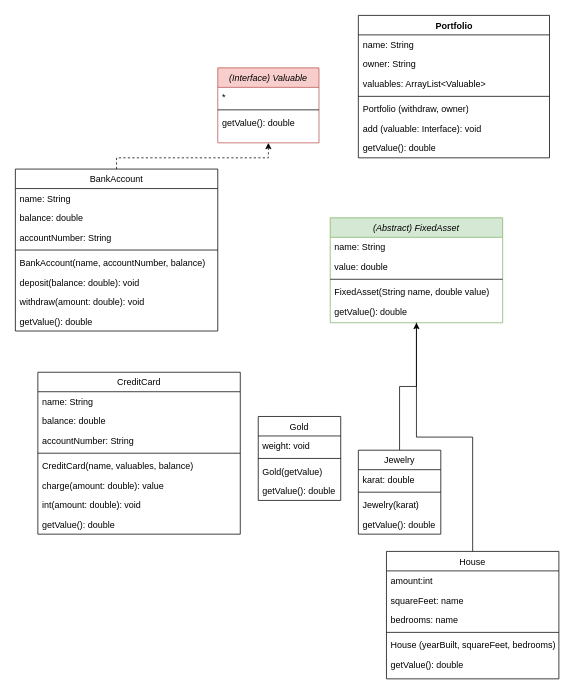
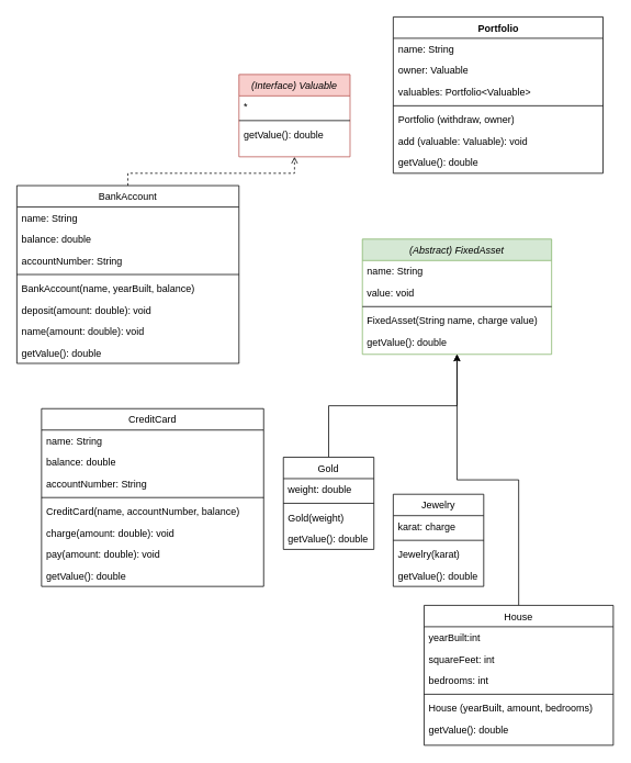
  <mxCell id="0" />
  <mxCell id="1" parent="0" />
  <mxCell id="2" value="(Abstract) FixedAsset" style="swimlane;fontStyle=2;align=center;verticalAlign=top;childLayout=stackLayout;horizontal=1;startSize=26;horizontalStack=0;resizeParent=1;resizeLast=0;collapsible=1;marginBottom=0;rounded=0;shadow=0;strokeWidth=1;fillColor=#d5e8d4;strokeColor=#82b366;" parent="1" vertex="1"><mxGeometry x="440" y="290" width="230" height="140" as="geometry"><mxRectangle x="230" y="140" width="160" height="26" as="alternateBounds" /></mxGeometry></mxCell>
  <mxCell id="3" value="name: String" style="text;align=left;verticalAlign=top;spacingLeft=4;spacingRight=4;overflow=hidden;rotatable=0;points=[[0,0.5],[1,0.5]];portConstraint=eastwest;" parent="2" vertex="1"><mxGeometry y="26" width="230" height="26" as="geometry" /></mxCell>
- <mxCell id="4" value="value: double&#10;" style="text;align=left;verticalAlign=top;spacingLeft=4;spacingRight=4;overflow=hidden;rotatable=0;points=[[0,0.5],[1,0.5]];portConstraint=eastwest;rounded=0;shadow=0;html=0;" parent="2" vertex="1"><mxGeometry y="52" width="230" height="26" as="geometry" /></mxCell>
+ <mxCell id="4" value="value: void&#10;" style="text;align=left;verticalAlign=top;spacingLeft=4;spacingRight=4;overflow=hidden;rotatable=0;points=[[0,0.5],[1,0.5]];portConstraint=eastwest;rounded=0;shadow=0;html=0;" parent="2" vertex="1"><mxGeometry y="52" width="230" height="26" as="geometry" /></mxCell>
  <mxCell id="5" value="" style="line;html=1;strokeWidth=1;align=left;verticalAlign=middle;spacingTop=-1;spacingLeft=3;spacingRight=3;rotatable=0;labelPosition=right;points=[];portConstraint=eastwest;" parent="2" vertex="1"><mxGeometry y="78" width="230" height="8" as="geometry" /></mxCell>
- <mxCell id="6" value="FixedAsset(String name, double value)" style="text;align=left;verticalAlign=top;spacingLeft=4;spacingRight=4;overflow=hidden;rotatable=0;points=[[0,0.5],[1,0.5]];portConstraint=eastwest;" parent="2" vertex="1"><mxGeometry y="86" width="230" height="26" as="geometry" /></mxCell>
+ <mxCell id="6" value="FixedAsset(String name, charge value)" style="text;align=left;verticalAlign=top;spacingLeft=4;spacingRight=4;overflow=hidden;rotatable=0;points=[[0,0.5],[1,0.5]];portConstraint=eastwest;" parent="2" vertex="1"><mxGeometry y="86" width="230" height="26" as="geometry" /></mxCell>
  <mxCell id="7" value="getValue(): double" style="text;align=left;verticalAlign=top;spacingLeft=4;spacingRight=4;overflow=hidden;rotatable=0;points=[[0,0.5],[1,0.5]];portConstraint=eastwest;" parent="2" vertex="1"><mxGeometry y="112" width="230" height="26" as="geometry" /></mxCell>
+ <mxCell id="8" style="edgeStyle=orthogonalEdgeStyle;rounded=0;orthogonalLoop=1;jettySize=auto;html=1;exitX=0.5;exitY=0;exitDx=0;exitDy=0;entryX=0.5;entryY=1;entryDx=0;entryDy=0;" parent="1" source="9" target="2" edge="1"><mxGeometry relative="1" as="geometry" /></mxCell>
  <mxCell id="9" value="Gold" style="swimlane;fontStyle=0;align=center;verticalAlign=top;childLayout=stackLayout;horizontal=1;startSize=26;horizontalStack=0;resizeParent=1;resizeLast=0;collapsible=1;marginBottom=0;rounded=0;shadow=0;strokeWidth=1;" parent="1" vertex="1"><mxGeometry x="344" y="555" width="110" height="112" as="geometry"><mxRectangle x="130" y="380" width="160" height="26" as="alternateBounds" /></mxGeometry></mxCell>
- <mxCell id="10" value="weight: void" style="text;align=left;verticalAlign=top;spacingLeft=4;spacingRight=4;overflow=hidden;rotatable=0;points=[[0,0.5],[1,0.5]];portConstraint=eastwest;" parent="9" vertex="1"><mxGeometry y="26" width="110" height="26" as="geometry" /></mxCell>
+ <mxCell id="10" value="weight: double" style="text;align=left;verticalAlign=top;spacingLeft=4;spacingRight=4;overflow=hidden;rotatable=0;points=[[0,0.5],[1,0.5]];portConstraint=eastwest;" parent="9" vertex="1"><mxGeometry y="26" width="110" height="26" as="geometry" /></mxCell>
  <mxCell id="11" value="" style="line;html=1;strokeWidth=1;align=left;verticalAlign=middle;spacingTop=-1;spacingLeft=3;spacingRight=3;rotatable=0;labelPosition=right;points=[];portConstraint=eastwest;" parent="9" vertex="1"><mxGeometry y="52" width="110" height="8" as="geometry" /></mxCell>
- <mxCell id="12" value="Gold(getValue)" style="text;align=left;verticalAlign=top;spacingLeft=4;spacingRight=4;overflow=hidden;rotatable=0;points=[[0,0.5],[1,0.5]];portConstraint=eastwest;" parent="9" vertex="1"><mxGeometry y="60" width="110" height="26" as="geometry" /></mxCell>
+ <mxCell id="12" value="Gold(weight)" style="text;align=left;verticalAlign=top;spacingLeft=4;spacingRight=4;overflow=hidden;rotatable=0;points=[[0,0.5],[1,0.5]];portConstraint=eastwest;" parent="9" vertex="1"><mxGeometry y="60" width="110" height="26" as="geometry" /></mxCell>
  <mxCell id="13" value="getValue(): double" style="text;align=left;verticalAlign=top;spacingLeft=4;spacingRight=4;overflow=hidden;rotatable=0;points=[[0,0.5],[1,0.5]];portConstraint=eastwest;" parent="9" vertex="1"><mxGeometry y="86" width="110" height="26" as="geometry" /></mxCell>
- <mxCell id="14" style="edgeStyle=orthogonalEdgeStyle;rounded=0;orthogonalLoop=1;jettySize=auto;html=1;exitX=0.5;exitY=0;exitDx=0;exitDy=0;entryX=0.5;entryY=1;entryDx=0;entryDy=0;endArrow=none;" parent="1" source="15" target="2" edge="1"><mxGeometry relative="1" as="geometry" /></mxCell>
+ <mxCell id="14" style="edgeStyle=orthogonalEdgeStyle;rounded=0;orthogonalLoop=1;jettySize=auto;html=1;exitX=0.5;exitY=0;exitDx=0;exitDy=0;entryX=0.5;entryY=1;entryDx=0;entryDy=0;" parent="1" source="15" target="2" edge="1"><mxGeometry relative="1" as="geometry" /></mxCell>
  <mxCell id="15" value="House&#10;" style="swimlane;fontStyle=0;align=center;verticalAlign=top;childLayout=stackLayout;horizontal=1;startSize=26;horizontalStack=0;resizeParent=1;resizeLast=0;collapsible=1;marginBottom=0;rounded=0;shadow=0;strokeWidth=1;" parent="1" vertex="1"><mxGeometry x="515" y="735" width="230" height="170" as="geometry"><mxRectangle x="550" y="140" width="160" height="26" as="alternateBounds" /></mxGeometry></mxCell>
- <mxCell id="16" value="amount:int" style="text;align=left;verticalAlign=top;spacingLeft=4;spacingRight=4;overflow=hidden;rotatable=0;points=[[0,0.5],[1,0.5]];portConstraint=eastwest;" parent="15" vertex="1"><mxGeometry y="26" width="230" height="26" as="geometry" /></mxCell>
- <mxCell id="17" value="squareFeet: name" style="text;align=left;verticalAlign=top;spacingLeft=4;spacingRight=4;overflow=hidden;rotatable=0;points=[[0,0.5],[1,0.5]];portConstraint=eastwest;rounded=0;shadow=0;html=0;" parent="15" vertex="1"><mxGeometry y="52" width="230" height="26" as="geometry" /></mxCell>
- <mxCell id="18" value="bedrooms: name" style="text;align=left;verticalAlign=top;spacingLeft=4;spacingRight=4;overflow=hidden;rotatable=0;points=[[0,0.5],[1,0.5]];portConstraint=eastwest;rounded=0;shadow=0;html=0;" parent="15" vertex="1"><mxGeometry y="78" width="230" height="26" as="geometry" /></mxCell>
+ <mxCell id="16" value="yearBuilt:int" style="text;align=left;verticalAlign=top;spacingLeft=4;spacingRight=4;overflow=hidden;rotatable=0;points=[[0,0.5],[1,0.5]];portConstraint=eastwest;" parent="15" vertex="1"><mxGeometry y="26" width="230" height="26" as="geometry" /></mxCell>
+ <mxCell id="17" value="squareFeet: int" style="text;align=left;verticalAlign=top;spacingLeft=4;spacingRight=4;overflow=hidden;rotatable=0;points=[[0,0.5],[1,0.5]];portConstraint=eastwest;rounded=0;shadow=0;html=0;" parent="15" vertex="1"><mxGeometry y="52" width="230" height="26" as="geometry" /></mxCell>
+ <mxCell id="18" value="bedrooms: int" style="text;align=left;verticalAlign=top;spacingLeft=4;spacingRight=4;overflow=hidden;rotatable=0;points=[[0,0.5],[1,0.5]];portConstraint=eastwest;rounded=0;shadow=0;html=0;" parent="15" vertex="1"><mxGeometry y="78" width="230" height="26" as="geometry" /></mxCell>
  <mxCell id="19" value="" style="line;html=1;strokeWidth=1;align=left;verticalAlign=middle;spacingTop=-1;spacingLeft=3;spacingRight=3;rotatable=0;labelPosition=right;points=[];portConstraint=eastwest;" parent="15" vertex="1"><mxGeometry y="104" width="230" height="8" as="geometry" /></mxCell>
- <mxCell id="20" value="House (yearBuilt, squareFeet, bedrooms)" style="text;align=left;verticalAlign=top;spacingLeft=4;spacingRight=4;overflow=hidden;rotatable=0;points=[[0,0.5],[1,0.5]];portConstraint=eastwest;" parent="15" vertex="1"><mxGeometry y="112" width="230" height="26" as="geometry" /></mxCell>
+ <mxCell id="20" value="House (yearBuilt, amount, bedrooms)" style="text;align=left;verticalAlign=top;spacingLeft=4;spacingRight=4;overflow=hidden;rotatable=0;points=[[0,0.5],[1,0.5]];portConstraint=eastwest;" parent="15" vertex="1"><mxGeometry y="112" width="230" height="26" as="geometry" /></mxCell>
  <mxCell id="21" value="getValue(): double" style="text;align=left;verticalAlign=top;spacingLeft=4;spacingRight=4;overflow=hidden;rotatable=0;points=[[0,0.5],[1,0.5]];portConstraint=eastwest;" parent="15" vertex="1"><mxGeometry y="138" width="230" height="26" as="geometry" /></mxCell>
  <mxCell id="22" value="Portfolio" style="swimlane;fontStyle=1;align=center;verticalAlign=top;childLayout=stackLayout;horizontal=1;startSize=26;horizontalStack=0;resizeParent=1;resizeParentMax=0;resizeLast=0;collapsible=1;marginBottom=0;whiteSpace=wrap;html=1;" parent="1" vertex="1"><mxGeometry x="477.5" y="20" width="255" height="190" as="geometry" /></mxCell>
  <mxCell id="23" value="name: String" style="text;strokeColor=none;fillColor=none;align=left;verticalAlign=top;spacingLeft=4;spacingRight=4;overflow=hidden;rotatable=0;points=[[0,0.5],[1,0.5]];portConstraint=eastwest;whiteSpace=wrap;html=1;" parent="22" vertex="1"><mxGeometry y="26" width="255" height="26" as="geometry" /></mxCell>
- <mxCell id="24" value="owner: String" style="text;strokeColor=none;fillColor=none;align=left;verticalAlign=top;spacingLeft=4;spacingRight=4;overflow=hidden;rotatable=0;points=[[0,0.5],[1,0.5]];portConstraint=eastwest;whiteSpace=wrap;html=1;" parent="22" vertex="1"><mxGeometry y="52" width="255" height="26" as="geometry" /></mxCell>
- <mxCell id="25" value="valuables: ArrayList&amp;lt;Valuable&amp;gt;" style="text;strokeColor=none;fillColor=none;align=left;verticalAlign=top;spacingLeft=4;spacingRight=4;overflow=hidden;rotatable=0;points=[[0,0.5],[1,0.5]];portConstraint=eastwest;whiteSpace=wrap;html=1;" parent="22" vertex="1"><mxGeometry y="78" width="255" height="26" as="geometry" /></mxCell>
+ <mxCell id="24" value="owner: Valuable" style="text;strokeColor=none;fillColor=none;align=left;verticalAlign=top;spacingLeft=4;spacingRight=4;overflow=hidden;rotatable=0;points=[[0,0.5],[1,0.5]];portConstraint=eastwest;whiteSpace=wrap;html=1;" parent="22" vertex="1"><mxGeometry y="52" width="255" height="26" as="geometry" /></mxCell>
+ <mxCell id="25" value="valuables: Portfolio&amp;lt;Valuable&amp;gt;" style="text;strokeColor=none;fillColor=none;align=left;verticalAlign=top;spacingLeft=4;spacingRight=4;overflow=hidden;rotatable=0;points=[[0,0.5],[1,0.5]];portConstraint=eastwest;whiteSpace=wrap;html=1;" parent="22" vertex="1"><mxGeometry y="78" width="255" height="26" as="geometry" /></mxCell>
  <mxCell id="26" value="" style="line;strokeWidth=1;fillColor=none;align=left;verticalAlign=middle;spacingTop=-1;spacingLeft=3;spacingRight=3;rotatable=0;labelPosition=right;points=[];portConstraint=eastwest;strokeColor=inherit;" parent="22" vertex="1"><mxGeometry y="104" width="255" height="8" as="geometry" /></mxCell>
  <mxCell id="27" value="Portfolio (withdraw, owner)" style="text;strokeColor=none;fillColor=none;align=left;verticalAlign=top;spacingLeft=4;spacingRight=4;overflow=hidden;rotatable=0;points=[[0,0.5],[1,0.5]];portConstraint=eastwest;whiteSpace=wrap;html=1;" parent="22" vertex="1"><mxGeometry y="112" width="255" height="26" as="geometry" /></mxCell>
- <mxCell id="28" value="add (valuable: Interface): void" style="text;strokeColor=none;fillColor=none;align=left;verticalAlign=top;spacingLeft=4;spacingRight=4;overflow=hidden;rotatable=0;points=[[0,0.5],[1,0.5]];portConstraint=eastwest;whiteSpace=wrap;html=1;" parent="22" vertex="1"><mxGeometry y="138" width="255" height="26" as="geometry" /></mxCell>
+ <mxCell id="28" value="add (valuable: Valuable): void" style="text;strokeColor=none;fillColor=none;align=left;verticalAlign=top;spacingLeft=4;spacingRight=4;overflow=hidden;rotatable=0;points=[[0,0.5],[1,0.5]];portConstraint=eastwest;whiteSpace=wrap;html=1;" parent="22" vertex="1"><mxGeometry y="138" width="255" height="26" as="geometry" /></mxCell>
  <mxCell id="29" value="getValue(): double" style="text;strokeColor=none;fillColor=none;align=left;verticalAlign=top;spacingLeft=4;spacingRight=4;overflow=hidden;rotatable=0;points=[[0,0.5],[1,0.5]];portConstraint=eastwest;whiteSpace=wrap;html=1;" parent="22" vertex="1"><mxGeometry y="164" width="255" height="26" as="geometry" /></mxCell>
- <mxCell id="30" style="edgeStyle=orthogonalEdgeStyle;rounded=0;orthogonalLoop=1;jettySize=auto;html=1;exitX=0.5;exitY=0;exitDx=0;exitDy=0;entryX=0.5;entryY=1;entryDx=0;entryDy=0;" parent="1" source="31" target="2" edge="1"><mxGeometry relative="1" as="geometry" /></mxCell>
  <mxCell id="31" value="Jewelry" style="swimlane;fontStyle=0;align=center;verticalAlign=top;childLayout=stackLayout;horizontal=1;startSize=26;horizontalStack=0;resizeParent=1;resizeLast=0;collapsible=1;marginBottom=0;rounded=0;shadow=0;strokeWidth=1;" parent="1" vertex="1"><mxGeometry x="477.5" y="600" width="110" height="112" as="geometry"><mxRectangle x="130" y="380" width="160" height="26" as="alternateBounds" /></mxGeometry></mxCell>
- <mxCell id="32" value="karat: double" style="text;align=left;verticalAlign=top;spacingLeft=4;spacingRight=4;overflow=hidden;rotatable=0;points=[[0,0.5],[1,0.5]];portConstraint=eastwest;" parent="31" vertex="1"><mxGeometry y="26" width="110" height="26" as="geometry" /></mxCell>
+ <mxCell id="32" value="karat: charge" style="text;align=left;verticalAlign=top;spacingLeft=4;spacingRight=4;overflow=hidden;rotatable=0;points=[[0,0.5],[1,0.5]];portConstraint=eastwest;" parent="31" vertex="1"><mxGeometry y="26" width="110" height="26" as="geometry" /></mxCell>
  <mxCell id="33" value="" style="line;html=1;strokeWidth=1;align=left;verticalAlign=middle;spacingTop=-1;spacingLeft=3;spacingRight=3;rotatable=0;labelPosition=right;points=[];portConstraint=eastwest;" parent="31" vertex="1"><mxGeometry y="52" width="110" height="8" as="geometry" /></mxCell>
  <mxCell id="34" value="Jewelry(karat)" style="text;align=left;verticalAlign=top;spacingLeft=4;spacingRight=4;overflow=hidden;rotatable=0;points=[[0,0.5],[1,0.5]];portConstraint=eastwest;" parent="31" vertex="1"><mxGeometry y="60" width="110" height="26" as="geometry" /></mxCell>
  <mxCell id="35" value="getValue(): double" style="text;align=left;verticalAlign=top;spacingLeft=4;spacingRight=4;overflow=hidden;rotatable=0;points=[[0,0.5],[1,0.5]];portConstraint=eastwest;" parent="31" vertex="1"><mxGeometry y="86" width="110" height="26" as="geometry" /></mxCell>
- <mxCell id="36" style="edgeStyle=orthogonalEdgeStyle;rounded=0;orthogonalLoop=1;jettySize=auto;html=1;exitX=0.5;exitY=0;exitDx=0;exitDy=0;entryX=0.5;entryY=1;entryDx=0;entryDy=0;dashed=1;" edge="1" parent="1" source="37" target="46"><mxGeometry relative="1" as="geometry"><Array as="points"><mxPoint x="155" y="210" /><mxPoint x="358" y="210" /></Array></mxGeometry></mxCell>
+ <mxCell id="36" style="edgeStyle=orthogonalEdgeStyle;rounded=0;orthogonalLoop=1;jettySize=auto;html=1;exitX=0.5;exitY=0;exitDx=0;exitDy=0;entryX=0.5;entryY=1;entryDx=0;entryDy=0;dashed=1;endArrow=open;" edge="1" parent="1" source="37" target="46"><mxGeometry relative="1" as="geometry"><Array as="points"><mxPoint x="155" y="210" /><mxPoint x="358" y="210" /></Array></mxGeometry></mxCell>
  <mxCell id="37" value="BankAccount" style="swimlane;fontStyle=0;align=center;verticalAlign=top;childLayout=stackLayout;horizontal=1;startSize=26;horizontalStack=0;resizeParent=1;resizeLast=0;collapsible=1;marginBottom=0;rounded=0;shadow=0;strokeWidth=1;" parent="1" vertex="1"><mxGeometry x="20" y="225" width="270" height="216" as="geometry"><mxRectangle x="130" y="380" width="160" height="26" as="alternateBounds" /></mxGeometry></mxCell>
  <mxCell id="38" value="name: String" style="text;align=left;verticalAlign=top;spacingLeft=4;spacingRight=4;overflow=hidden;rotatable=0;points=[[0,0.5],[1,0.5]];portConstraint=eastwest;" parent="37" vertex="1"><mxGeometry y="26" width="270" height="26" as="geometry" /></mxCell>
  <mxCell id="39" value="balance: double" style="text;align=left;verticalAlign=top;spacingLeft=4;spacingRight=4;overflow=hidden;rotatable=0;points=[[0,0.5],[1,0.5]];portConstraint=eastwest;" parent="37" vertex="1"><mxGeometry y="52" width="270" height="26" as="geometry" /></mxCell>
  <mxCell id="40" value="accountNumber: String" style="text;align=left;verticalAlign=top;spacingLeft=4;spacingRight=4;overflow=hidden;rotatable=0;points=[[0,0.5],[1,0.5]];portConstraint=eastwest;" parent="37" vertex="1"><mxGeometry y="78" width="270" height="26" as="geometry" /></mxCell>
  <mxCell id="41" value="" style="line;html=1;strokeWidth=1;align=left;verticalAlign=middle;spacingTop=-1;spacingLeft=3;spacingRight=3;rotatable=0;labelPosition=right;points=[];portConstraint=eastwest;" parent="37" vertex="1"><mxGeometry y="104" width="270" height="8" as="geometry" /></mxCell>
- <mxCell id="42" value="BankAccount(name, accountNumber, balance)" style="text;align=left;verticalAlign=top;spacingLeft=4;spacingRight=4;overflow=hidden;rotatable=0;points=[[0,0.5],[1,0.5]];portConstraint=eastwest;" parent="37" vertex="1"><mxGeometry y="112" width="270" height="26" as="geometry" /></mxCell>
- <mxCell id="43" value="deposit(balance: double): void" style="text;align=left;verticalAlign=top;spacingLeft=4;spacingRight=4;overflow=hidden;rotatable=0;points=[[0,0.5],[1,0.5]];portConstraint=eastwest;" parent="37" vertex="1"><mxGeometry y="138" width="270" height="26" as="geometry" /></mxCell>
- <mxCell id="44" value="withdraw(amount: double): void" style="text;align=left;verticalAlign=top;spacingLeft=4;spacingRight=4;overflow=hidden;rotatable=0;points=[[0,0.5],[1,0.5]];portConstraint=eastwest;" parent="37" vertex="1"><mxGeometry y="164" width="270" height="26" as="geometry" /></mxCell>
+ <mxCell id="42" value="BankAccount(name, yearBuilt, balance)" style="text;align=left;verticalAlign=top;spacingLeft=4;spacingRight=4;overflow=hidden;rotatable=0;points=[[0,0.5],[1,0.5]];portConstraint=eastwest;" parent="37" vertex="1"><mxGeometry y="112" width="270" height="26" as="geometry" /></mxCell>
+ <mxCell id="43" value="deposit(amount: double): void" style="text;align=left;verticalAlign=top;spacingLeft=4;spacingRight=4;overflow=hidden;rotatable=0;points=[[0,0.5],[1,0.5]];portConstraint=eastwest;" parent="37" vertex="1"><mxGeometry y="138" width="270" height="26" as="geometry" /></mxCell>
+ <mxCell id="44" value="name(amount: double): void" style="text;align=left;verticalAlign=top;spacingLeft=4;spacingRight=4;overflow=hidden;rotatable=0;points=[[0,0.5],[1,0.5]];portConstraint=eastwest;" parent="37" vertex="1"><mxGeometry y="164" width="270" height="26" as="geometry" /></mxCell>
  <mxCell id="45" value="getValue(): double" style="text;align=left;verticalAlign=top;spacingLeft=4;spacingRight=4;overflow=hidden;rotatable=0;points=[[0,0.5],[1,0.5]];portConstraint=eastwest;" parent="37" vertex="1"><mxGeometry y="190" width="270" height="26" as="geometry" /></mxCell>
  <mxCell id="46" value="(Interface) Valuable" style="swimlane;fontStyle=2;align=center;verticalAlign=top;childLayout=stackLayout;horizontal=1;startSize=26;horizontalStack=0;resizeParent=1;resizeLast=0;collapsible=1;marginBottom=0;rounded=0;shadow=0;strokeWidth=1;fillColor=#f8cecc;strokeColor=#b85450;" parent="1" vertex="1"><mxGeometry x="290" y="90" width="135" height="100" as="geometry"><mxRectangle x="230" y="140" width="160" height="26" as="alternateBounds" /></mxGeometry></mxCell>
  <mxCell id="47" value="*" style="text;align=left;verticalAlign=top;spacingLeft=4;spacingRight=4;overflow=hidden;rotatable=0;points=[[0,0.5],[1,0.5]];portConstraint=eastwest;rounded=0;shadow=0;html=0;" parent="46" vertex="1"><mxGeometry y="26" width="135" height="26" as="geometry" /></mxCell>
  <mxCell id="48" value="" style="line;html=1;strokeWidth=1;align=left;verticalAlign=middle;spacingTop=-1;spacingLeft=3;spacingRight=3;rotatable=0;labelPosition=right;points=[];portConstraint=eastwest;" parent="46" vertex="1"><mxGeometry y="52" width="135" height="8" as="geometry" /></mxCell>
  <mxCell id="49" value="getValue(): double" style="text;align=left;verticalAlign=top;spacingLeft=4;spacingRight=4;overflow=hidden;rotatable=0;points=[[0,0.5],[1,0.5]];portConstraint=eastwest;" parent="46" vertex="1"><mxGeometry y="60" width="135" height="26" as="geometry" /></mxCell>
  <mxCell id="50" value="CreditCard" style="swimlane;fontStyle=0;align=center;verticalAlign=top;childLayout=stackLayout;horizontal=1;startSize=26;horizontalStack=0;resizeParent=1;resizeLast=0;collapsible=1;marginBottom=0;rounded=0;shadow=0;strokeWidth=1;" vertex="1" parent="1"><mxGeometry x="50" y="496" width="270" height="216" as="geometry"><mxRectangle x="130" y="380" width="160" height="26" as="alternateBounds" /></mxGeometry></mxCell>
  <mxCell id="51" value="name: String" style="text;align=left;verticalAlign=top;spacingLeft=4;spacingRight=4;overflow=hidden;rotatable=0;points=[[0,0.5],[1,0.5]];portConstraint=eastwest;" vertex="1" parent="50"><mxGeometry y="26" width="270" height="26" as="geometry" /></mxCell>
  <mxCell id="52" value="balance: double" style="text;align=left;verticalAlign=top;spacingLeft=4;spacingRight=4;overflow=hidden;rotatable=0;points=[[0,0.5],[1,0.5]];portConstraint=eastwest;" vertex="1" parent="50"><mxGeometry y="52" width="270" height="26" as="geometry" /></mxCell>
  <mxCell id="53" value="accountNumber: String" style="text;align=left;verticalAlign=top;spacingLeft=4;spacingRight=4;overflow=hidden;rotatable=0;points=[[0,0.5],[1,0.5]];portConstraint=eastwest;" vertex="1" parent="50"><mxGeometry y="78" width="270" height="26" as="geometry" /></mxCell>
  <mxCell id="54" value="" style="line;html=1;strokeWidth=1;align=left;verticalAlign=middle;spacingTop=-1;spacingLeft=3;spacingRight=3;rotatable=0;labelPosition=right;points=[];portConstraint=eastwest;" vertex="1" parent="50"><mxGeometry y="104" width="270" height="8" as="geometry" /></mxCell>
- <mxCell id="55" value="CreditCard(name, valuables, balance)" style="text;align=left;verticalAlign=top;spacingLeft=4;spacingRight=4;overflow=hidden;rotatable=0;points=[[0,0.5],[1,0.5]];portConstraint=eastwest;" vertex="1" parent="50"><mxGeometry y="112" width="270" height="26" as="geometry" /></mxCell>
- <mxCell id="56" value="charge(amount: double): value" style="text;align=left;verticalAlign=top;spacingLeft=4;spacingRight=4;overflow=hidden;rotatable=0;points=[[0,0.5],[1,0.5]];portConstraint=eastwest;" vertex="1" parent="50"><mxGeometry y="138" width="270" height="26" as="geometry" /></mxCell>
- <mxCell id="57" value="int(amount: double): void" style="text;align=left;verticalAlign=top;spacingLeft=4;spacingRight=4;overflow=hidden;rotatable=0;points=[[0,0.5],[1,0.5]];portConstraint=eastwest;" vertex="1" parent="50"><mxGeometry y="164" width="270" height="26" as="geometry" /></mxCell>
+ <mxCell id="55" value="CreditCard(name, accountNumber, balance)" style="text;align=left;verticalAlign=top;spacingLeft=4;spacingRight=4;overflow=hidden;rotatable=0;points=[[0,0.5],[1,0.5]];portConstraint=eastwest;" vertex="1" parent="50"><mxGeometry y="112" width="270" height="26" as="geometry" /></mxCell>
+ <mxCell id="56" value="charge(amount: double): void" style="text;align=left;verticalAlign=top;spacingLeft=4;spacingRight=4;overflow=hidden;rotatable=0;points=[[0,0.5],[1,0.5]];portConstraint=eastwest;" vertex="1" parent="50"><mxGeometry y="138" width="270" height="26" as="geometry" /></mxCell>
+ <mxCell id="57" value="pay(amount: double): void" style="text;align=left;verticalAlign=top;spacingLeft=4;spacingRight=4;overflow=hidden;rotatable=0;points=[[0,0.5],[1,0.5]];portConstraint=eastwest;" vertex="1" parent="50"><mxGeometry y="164" width="270" height="26" as="geometry" /></mxCell>
  <mxCell id="58" value="getValue(): double" style="text;align=left;verticalAlign=top;spacingLeft=4;spacingRight=4;overflow=hidden;rotatable=0;points=[[0,0.5],[1,0.5]];portConstraint=eastwest;" vertex="1" parent="50"><mxGeometry y="190" width="270" height="26" as="geometry" /></mxCell>
